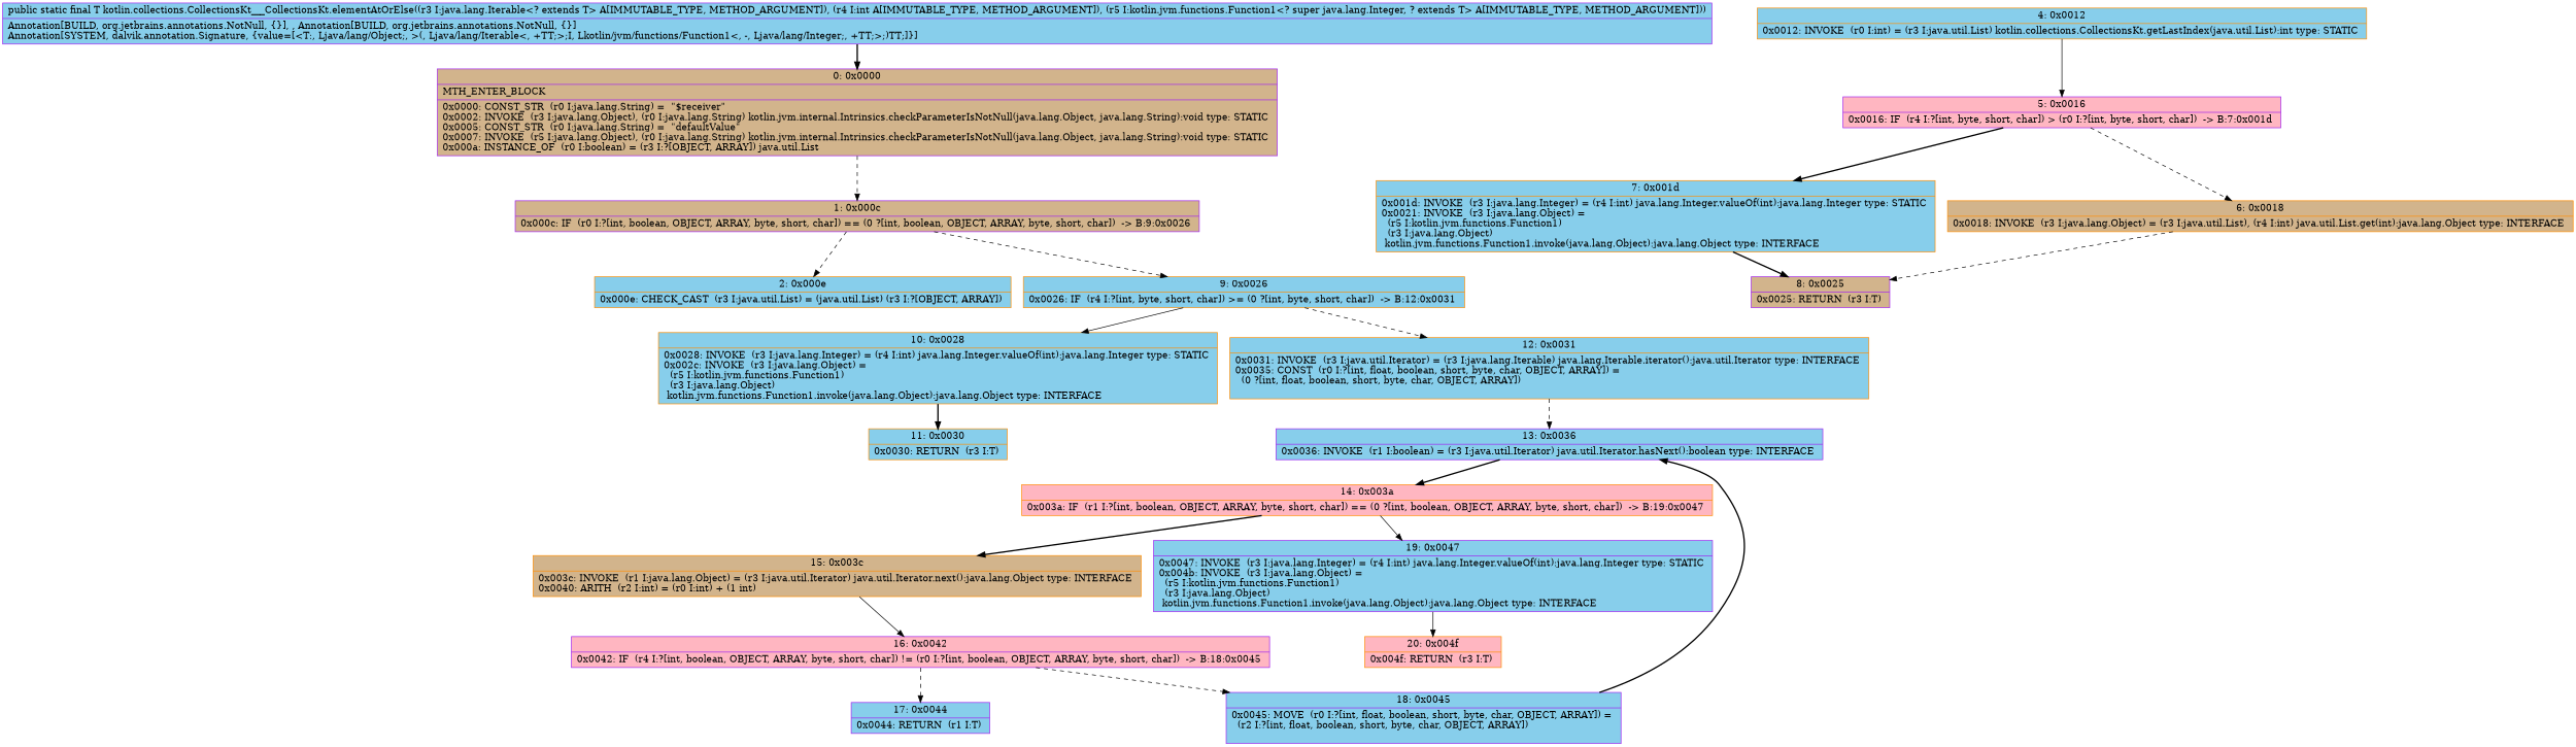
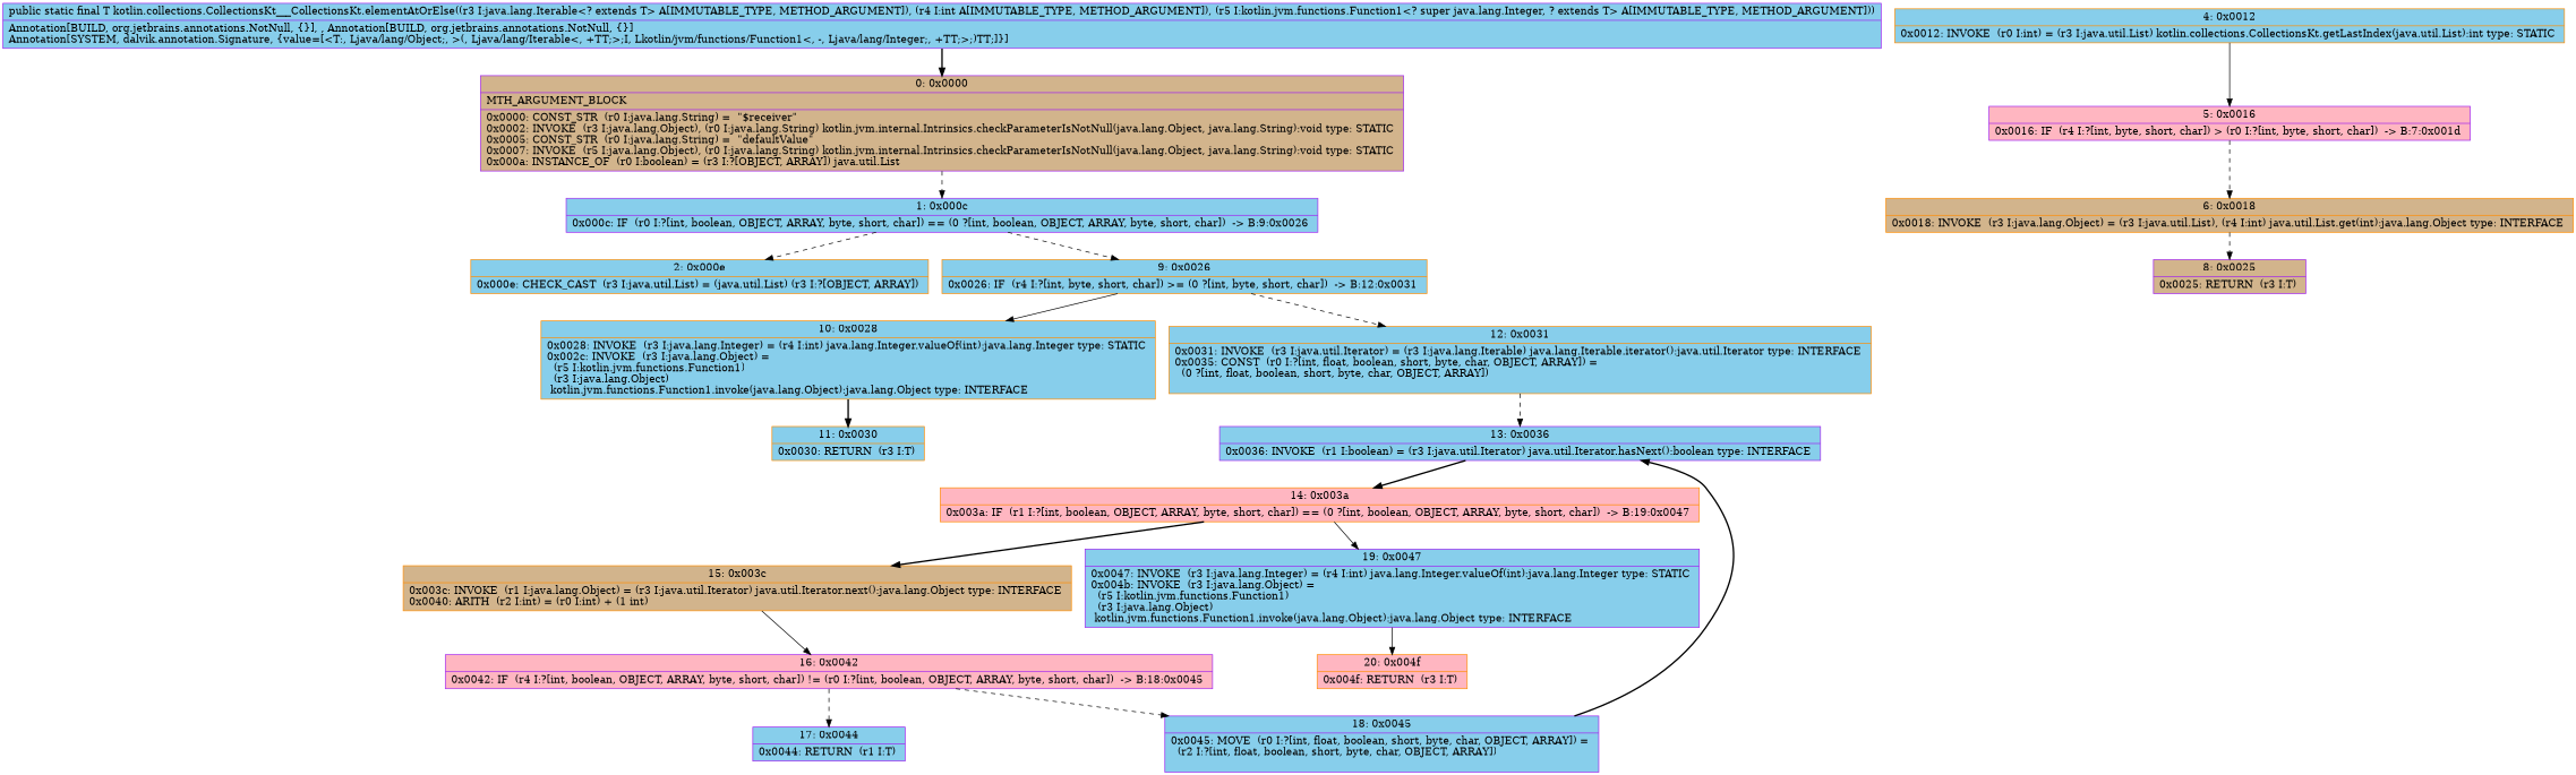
  digraph {
    node [color=darkorange fillcolor=skyblue shape=record style=filled]
    edge [style=dashed]
-   n1 [color=purple fillcolor=tan label="{0\:\ 0x0000|MTH_ENTER_BLOCK\l|0x0000: CONST_STR  (r0 I:java.lang.String) =  \"$receiver\" \l0x0002: INVOKE  (r3 I:java.lang.Object), (r0 I:java.lang.String) kotlin.jvm.internal.Intrinsics.checkParameterIsNotNull(java.lang.Object, java.lang.String):void type: STATIC \l0x0005: CONST_STR  (r0 I:java.lang.String) =  \"defaultValue\" \l0x0007: INVOKE  (r5 I:java.lang.Object), (r0 I:java.lang.String) kotlin.jvm.internal.Intrinsics.checkParameterIsNotNull(java.lang.Object, java.lang.String):void type: STATIC \l0x000a: INSTANCE_OF  (r0 I:boolean) = (r3 I:?[OBJECT, ARRAY]) java.util.List \l}"]
-   n2 [color=purple fillcolor=tan label="{1\:\ 0x000c|0x000c: IF  (r0 I:?[int, boolean, OBJECT, ARRAY, byte, short, char]) == (0 ?[int, boolean, OBJECT, ARRAY, byte, short, char])  \-\> B:9:0x0026 \l}"]
+   n1 [color=purple fillcolor=tan label="{0\:\ 0x0000|MTH_ARGUMENT_BLOCK\l|0x0000: CONST_STR  (r0 I:java.lang.String) =  \"$receiver\" \l0x0002: INVOKE  (r3 I:java.lang.Object), (r0 I:java.lang.String) kotlin.jvm.internal.Intrinsics.checkParameterIsNotNull(java.lang.Object, java.lang.String):void type: STATIC \l0x0005: CONST_STR  (r0 I:java.lang.String) =  \"defaultValue\" \l0x0007: INVOKE  (r5 I:java.lang.Object), (r0 I:java.lang.String) kotlin.jvm.internal.Intrinsics.checkParameterIsNotNull(java.lang.Object, java.lang.String):void type: STATIC \l0x000a: INSTANCE_OF  (r0 I:boolean) = (r3 I:?[OBJECT, ARRAY]) java.util.List \l}"]
+   n2 [color=purple label="{1\:\ 0x000c|0x000c: IF  (r0 I:?[int, boolean, OBJECT, ARRAY, byte, short, char]) == (0 ?[int, boolean, OBJECT, ARRAY, byte, short, char])  \-\> B:9:0x0026 \l}"]
    n3 [label="{2\:\ 0x000e|0x000e: CHECK_CAST  (r3 I:java.util.List) = (java.util.List) (r3 I:?[OBJECT, ARRAY]) \l}"]
    n4 [label="{9\:\ 0x0026|0x0026: IF  (r4 I:?[int, byte, short, char]) \>= (0 ?[int, byte, short, char])  \-\> B:12:0x0031 \l}"]
    n5 [label="{10\:\ 0x0028|0x0028: INVOKE  (r3 I:java.lang.Integer) = (r4 I:int) java.lang.Integer.valueOf(int):java.lang.Integer type: STATIC \l0x002c: INVOKE  (r3 I:java.lang.Object) = \l  (r5 I:kotlin.jvm.functions.Function1)\l  (r3 I:java.lang.Object)\l kotlin.jvm.functions.Function1.invoke(java.lang.Object):java.lang.Object type: INTERFACE \l}"]
    n6 [label="{12\:\ 0x0031|0x0031: INVOKE  (r3 I:java.util.Iterator) = (r3 I:java.lang.Iterable) java.lang.Iterable.iterator():java.util.Iterator type: INTERFACE \l0x0035: CONST  (r0 I:?[int, float, boolean, short, byte, char, OBJECT, ARRAY]) = \l  (0 ?[int, float, boolean, short, byte, char, OBJECT, ARRAY])\l \l}"]
    n7 [label="{4\:\ 0x0012|0x0012: INVOKE  (r0 I:int) = (r3 I:java.util.List) kotlin.collections.CollectionsKt.getLastIndex(java.util.List):int type: STATIC \l}"]
    n8 [color=purple fillcolor=lightpink label="{5\:\ 0x0016|0x0016: IF  (r4 I:?[int, byte, short, char]) \> (r0 I:?[int, byte, short, char])  \-\> B:7:0x001d \l}"]
-   n9 [label="{7\:\ 0x001d|0x001d: INVOKE  (r3 I:java.lang.Integer) = (r4 I:int) java.lang.Integer.valueOf(int):java.lang.Integer type: STATIC \l0x0021: INVOKE  (r3 I:java.lang.Object) = \l  (r5 I:kotlin.jvm.functions.Function1)\l  (r3 I:java.lang.Object)\l kotlin.jvm.functions.Function1.invoke(java.lang.Object):java.lang.Object type: INTERFACE \l}"]
    n10 [color=purple fillcolor=tan label="{8\:\ 0x0025|0x0025: RETURN  (r3 I:T) \l}"]
    n11 [fillcolor=tan label="{6\:\ 0x0018|0x0018: INVOKE  (r3 I:java.lang.Object) = (r3 I:java.util.List), (r4 I:int) java.util.List.get(int):java.lang.Object type: INTERFACE \l}"]
    n12 [label="{11\:\ 0x0030|0x0030: RETURN  (r3 I:T) \l}"]
    n13 [color=purple label="{13\:\ 0x0036|0x0036: INVOKE  (r1 I:boolean) = (r3 I:java.util.Iterator) java.util.Iterator.hasNext():boolean type: INTERFACE \l}"]
    n14 [fillcolor=lightpink label="{14\:\ 0x003a|0x003a: IF  (r1 I:?[int, boolean, OBJECT, ARRAY, byte, short, char]) == (0 ?[int, boolean, OBJECT, ARRAY, byte, short, char])  \-\> B:19:0x0047 \l}"]
    n15 [fillcolor=tan label="{15\:\ 0x003c|0x003c: INVOKE  (r1 I:java.lang.Object) = (r3 I:java.util.Iterator) java.util.Iterator.next():java.lang.Object type: INTERFACE \l0x0040: ARITH  (r2 I:int) = (r0 I:int) + (1 int) \l}"]
    n16 [color=purple label="{19\:\ 0x0047|0x0047: INVOKE  (r3 I:java.lang.Integer) = (r4 I:int) java.lang.Integer.valueOf(int):java.lang.Integer type: STATIC \l0x004b: INVOKE  (r3 I:java.lang.Object) = \l  (r5 I:kotlin.jvm.functions.Function1)\l  (r3 I:java.lang.Object)\l kotlin.jvm.functions.Function1.invoke(java.lang.Object):java.lang.Object type: INTERFACE \l}"]
    n17 [color=purple fillcolor=lightpink label="{16\:\ 0x0042|0x0042: IF  (r4 I:?[int, boolean, OBJECT, ARRAY, byte, short, char]) != (r0 I:?[int, boolean, OBJECT, ARRAY, byte, short, char])  \-\> B:18:0x0045 \l}"]
    n18 [fillcolor=lightpink label="{20\:\ 0x004f|0x004f: RETURN  (r3 I:T) \l}"]
    n19 [color=purple label="{17\:\ 0x0044|0x0044: RETURN  (r1 I:T) \l}"]
    n20 [color=purple label="{18\:\ 0x0045|0x0045: MOVE  (r0 I:?[int, float, boolean, short, byte, char, OBJECT, ARRAY]) = \l  (r2 I:?[int, float, boolean, short, byte, char, OBJECT, ARRAY])\l \l}"]
    n21 [color=purple label="{public static final T kotlin.collections.CollectionsKt___CollectionsKt.elementAtOrElse((r3 I:java.lang.Iterable\<? extends T\> A[IMMUTABLE_TYPE, METHOD_ARGUMENT]), (r4 I:int A[IMMUTABLE_TYPE, METHOD_ARGUMENT]), (r5 I:kotlin.jvm.functions.Function1\<? super java.lang.Integer, ? extends T\> A[IMMUTABLE_TYPE, METHOD_ARGUMENT]))  | Annotation[BUILD, org.jetbrains.annotations.NotNull, \{\}], , Annotation[BUILD, org.jetbrains.annotations.NotNull, \{\}]\lAnnotation[SYSTEM, dalvik.annotation.Signature, \{value=[\<T:, Ljava\/lang\/Object;, \>(, Ljava\/lang\/Iterable\<, +TT;\>;I, Lkotlin\/jvm\/functions\/Function1\<, \-, Ljava\/lang\/Integer;, +TT;\>;)TT;]\}]\l}"]
    n1 -> n2
    n2 -> n3
    n2 -> n4
    n4 -> n5 [style=solid]
    n4 -> n6
    n5 -> n12 [style=bold]
    n6 -> n13
    n7 -> n8 [style=solid]
-   n8 -> n9 [style=bold]
    n8 -> n11
-   n9 -> n10 [style=bold]
    n11 -> n10
    n13 -> n14 [style=bold]
    n14 -> n15 [style=bold]
    n14 -> n16 [style=solid]
    n15 -> n17 [style=solid]
    n16 -> n18 [style=solid]
    n17 -> n19
    n17 -> n20
    n20 -> n13 [style=bold]
    n21 -> n1 [style=bold]
  }
